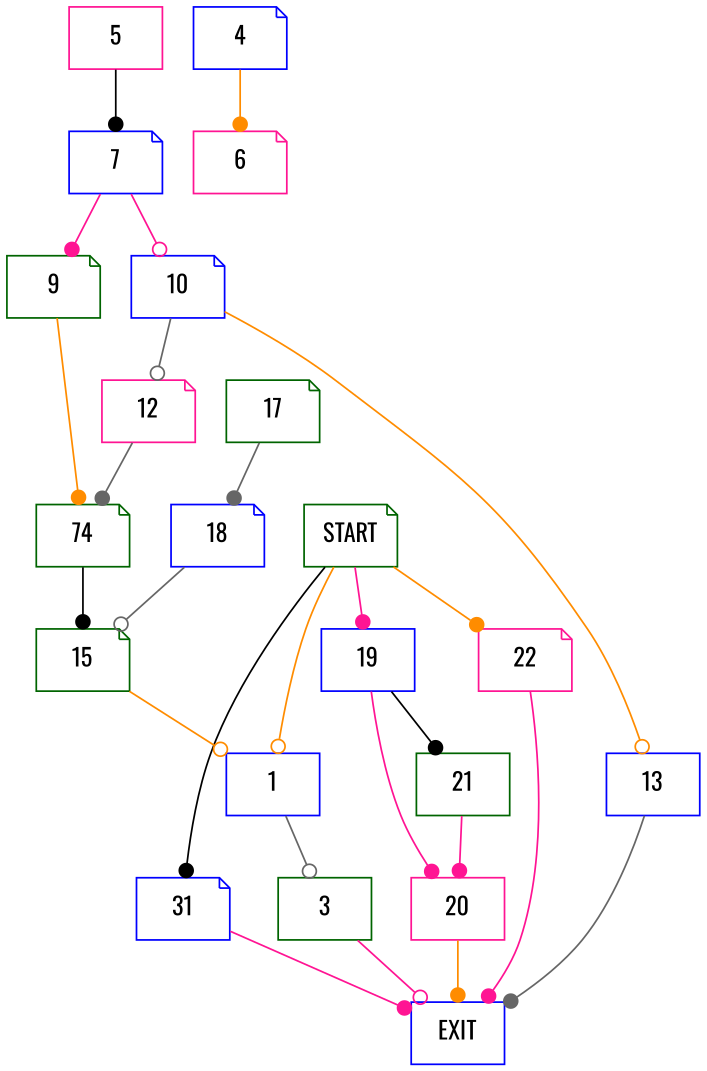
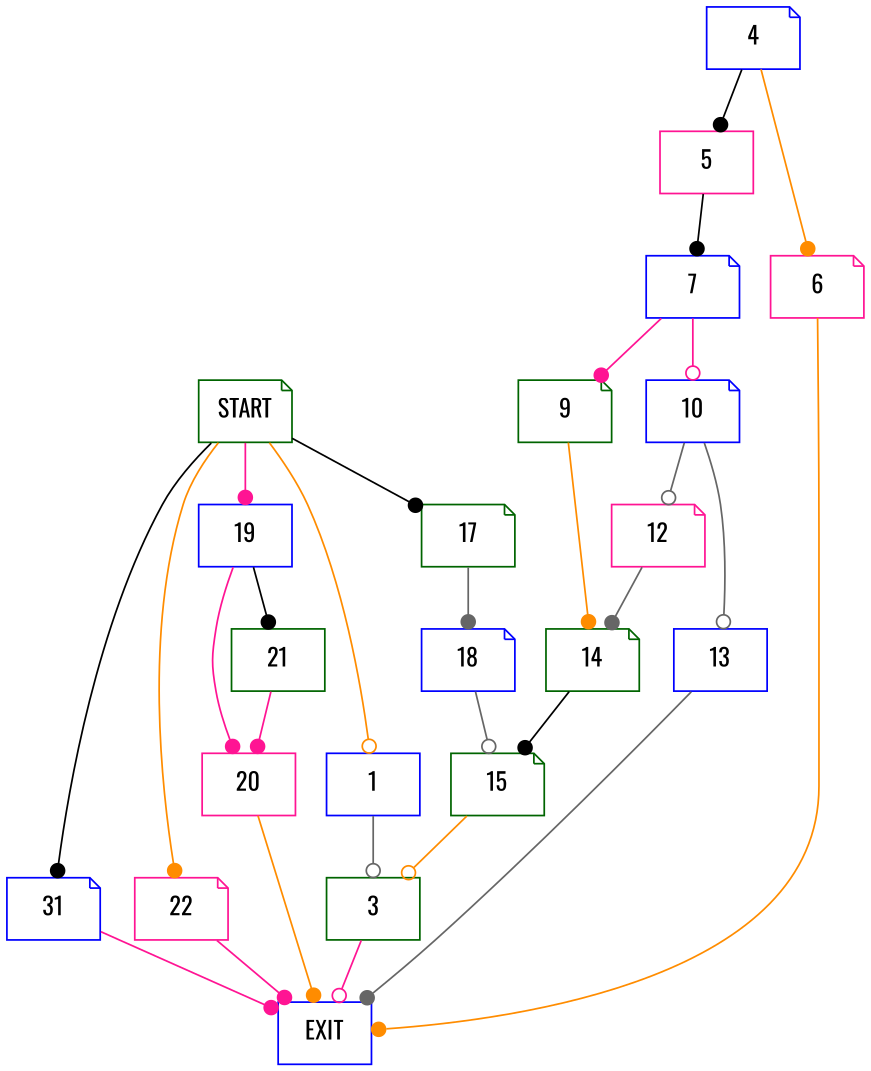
  digraph {
    fontname=Oswald
    node [color=blue fontname=Oswald shape=note]
    edge [arrowhead=dot color=darkorange fontname=Oswald]
    n1 [color=darkgreen label=START]
    1 [shape=box]
    n3 [label=31]
    17 [color=darkgreen]
    19 [shape=box]
    22 [color=deeppink]
    3 [color=darkgreen shape=box]
    n8 [label=EXIT shape=box]
    18
    20 [color=deeppink shape=box]
    21 [color=darkgreen shape=box]
    5 [color=deeppink shape=box]
    4
    6 [color=deeppink]
    7
    9 [color=darkgreen]
    10
-   14 [color=darkgreen label=74]
+   14 [color=darkgreen]
    12 [color=deeppink]
    13 [shape=box]
    15 [color=darkgreen]
    n1 -> 1 [arrowhead=odot]
    n1 -> n3 [color=black]
+   n1 -> 17 [color=black]
    n1 -> 19 [color=deeppink]
    n1 -> 22
    1 -> 3 [arrowhead=odot color=gray40]
    n3 -> n8 [color=deeppink]
    17 -> 18 [color=gray40]
    19 -> 20 [color=deeppink]
    19 -> 21 [color=black]
    22 -> n8 [color=deeppink]
    3 -> n8 [arrowhead=odot color=deeppink]
    18 -> 15 [arrowhead=odot color=gray40]
    20 -> n8
    21 -> 20 [color=deeppink]
    5 -> 7 [color=black]
+   4 -> 5 [color=black]
    4 -> 6
+   6 -> n8
    7 -> 9 [color=deeppink]
    7 -> 10 [arrowhead=odot color=deeppink]
    9 -> 14
    10 -> 12 [arrowhead=odot color=gray40]
-   10 -> 13 [arrowhead=odot]
+   10 -> 13 [arrowhead=odot color=gray40]
    14 -> 15 [color=black]
    12 -> 14 [color=gray40]
    13 -> n8 [color=gray40]
-   15 -> 1 [arrowhead=odot]
+   15 -> 3 [arrowhead=odot]
  }
